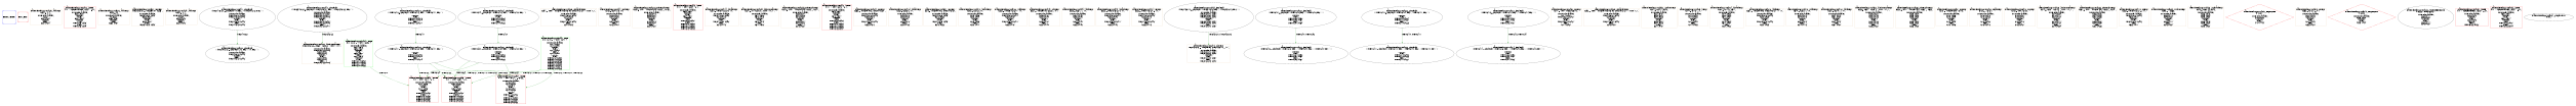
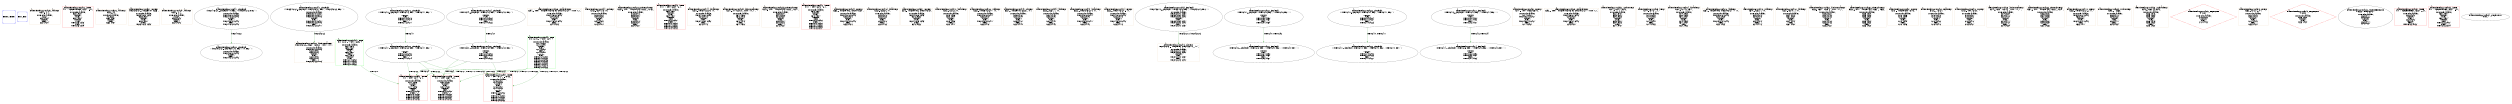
  digraph {
    node [color=burlywood shape=box]
    edge [color=green4]
    n1 [color=blue label="ENTRY - ENTRY" shape=Msquare]
-   n2 [color=red label="EXIT - EXIT" shape=Msquare]
+   n2 [color=blue label="EXIT - EXIT" shape=Msquare]
    n3 [label="make_oriented_28870_29605 - addr_expr\n_8334 = (&(i));\n\nsource code variables:\ni(28861)\n_8334(29604)\nSCALARS:\nDEFS:\n_8334(29604)\n"]
    n4 [color=red label="make_oriented_28870_28926 - STORE\nif(1u) (*((TARGET_INDEX*)(_8334))) = 0u;\n\nsource code variables:\n_8334(29604)\nSCALARS:\nUSES:\n_8334(29604)\nVIRTUAL:\nUSES:\n_MEM_8155(28928)\nDEFS:\n_MEM_8156(28929)\n"]
    n5 [label="make_oriented_28870_29608 - addr_expr\n_8335 = a2;\n\nsource code variables:\na2(28868)\n_8335(29607)\nSCALARS:\nDEFS:\n_8335(29607)\n"]
    n6 [label="make_oriented_28870_28927 - nop_expr\nivtmp_54_8157 = (unsigned int) (_8335);\n\nsource code variables:\nivtmp_54_8157(28931)\n_8335(29607)\nSCALARS:\nUSES:\n_8335(29607)\nDEFS:\nivtmp_54_8157(28931)\n"]
    n7 [label="make_oriented_28870_29697 - addr_expr\n_8360 = (&(j));\n\nsource code variables:\nj(28859)\n_8360(29696)\nSCALARS:\nDEFS:\n_8360(29696)\n"]
    n8 [label="make_oriented_28870_28941 - gimple_phi\n/* ivtmp_47_8160 = gimple_phi(<0u, BB2>, <ivtmp_40_8161, BB8>) */\n\nsource code variables:\nivtmp_40_8161(28996)\nivtmp_47_8160(28998)\nSCALARS:\nUSES:\nivtmp_40_8161(28996)\nDEFS:\nivtmp_47_8160(28998)\n" color="" shape=""]
    n9 [label="make_oriented_28870_29000 - gimple_phi\n/* ivtmp_40_8161 = gimple_phi(<0u, BB3>, <1u, BB8>) */\n\nsource code variables:\nivtmp_40_8161(28996)\nSCALARS:\nDEFS:\nivtmp_40_8161(28996)\n" color="" shape=""]
    n10 [label="make_oriented_28870_28942 - gimple_phi\n/* ivtmp_54_8162 = gimple_phi(<ivtmp_54_8157, BB2>, <ivtmp_54_8163, BB8>) */\n\nsource code variables:\nivtmp_54_8157(28931)\nivtmp_54_8162(28971)\nivtmp_54_8163(29005)\nSCALARS:\nUSES:\nivtmp_54_8157(28931)\nivtmp_54_8163(29005)\nDEFS:\nivtmp_54_8162(28971)\n" color="" shape=""]
    n11 [label="make_oriented_28870_29006 - bit_ior_concat_expr\nivtmp_54_8163 = _8385 | (_8386 & ((1ULL<<1u)-1));\n\nsource code variables:\nivtmp_54_8163(29005)\n_8385(29793)\n_8386(29796)\nSCALARS:\nUSES:\n_8385(29793)\n_8386(29796)\nDEFS:\nivtmp_54_8163(29005)\n"]
    n12 [label="make_oriented_28870_29878 - gimple_phi\n/* _MEM_8416 = gimple_phi(<_MEM_8415, BB2>, <_MEM_8417, BB8>) */\n\nVIRTUAL:\nUSES:\n_MEM_8415(29876)\n_MEM_8417(29879)\nDEFS:\n_MEM_8416(29877)\n" color="" shape=""]
    n13 [label="make_oriented_28870_29880 - gimple_phi\n/* _MEM_8417 = gimple_phi(<_MEM_8166, BB3>, <_MEM_8417, BB8>) */\n\nVIRTUAL:\nUSES:\n_MEM_8166(28957)\n_MEM_8417(29879)\nDEFS:\n_MEM_8417(29879)\n" color="" shape=""]
    n14 [label="make_oriented_28870_29884 - gimple_phi\n/* _MEM_8419 = gimple_phi(<_MEM_8418, BB2>, <_MEM_8420, BB8>) */\n\nVIRTUAL:\nUSES:\n_MEM_8418(29882)\n_MEM_8420(29885)\nDEFS:\n_MEM_8419(29883)\n" color="" shape=""]
    n15 [label="make_oriented_28870_29886 - gimple_phi\n/* _MEM_8420 = gimple_phi(<_MEM_8169, BB3>, <_MEM_8420, BB8>) */\n\nVIRTUAL:\nUSES:\n_MEM_8169(28958)\n_MEM_8420(29885)\nDEFS:\n_MEM_8420(29885)\n" color="" shape=""]
    n16 [label="make_oriented_28870_29826 - extract_bit_expr\n_8394 = (_Bool)(((unsigned long long int)(ivtmp_47_8160) >> 0LLU) & 1);\n\nsource code variables:\nivtmp_47_8160(28998)\n_8394(29825)\nSCALARS:\nUSES:\nivtmp_47_8160(28998)\nDEFS:\n_8394(29825)\n"]
    n17 [label="make_oriented_28870_28944 - cond_expr\n_8165 = _8394 ? 3u : 0u;\n\nsource code variables:\n_8165(29012)\n_8394(29825)\nSCALARS:\nUSES:\n_8394(29825)\nDEFS:\n_8165(29012)\n"]
    n18 [label="make_oriented_28870_29622 - pointer_plus_expr\n_8339 = (char*)(((unsigned char*)_8335) + _8165);\n\nsource code variables:\n_8165(29012)\n_8335(29607)\n_8339(29621)\nSCALARS:\nUSES:\n_8165(29012)\n_8335(29607)\nDEFS:\n_8339(29621)\n"]
    n19 [color=red label="make_oriented_28870_28945 - STORE\nif(1u) (*((char*)(_8339))) = -1;\n\nsource code variables:\n_8339(29621)\nSCALARS:\nUSES:\n_8339(29621)\nVIRTUAL:\nDEFS:\n_MEM_8166(28957)\nOVERS:\n_MEM_8167(28950)\n_MEM_8170(28952)\n_MEM_8168(28956)\n_MEM_8169(28958)\n"]
    n20 [label="make_oriented_28870_29744 - bit_and_expr\n_8373 = ivtmp_47_8160 & (1u);\n\nsource code variables:\nivtmp_47_8160(28998)\n_8373(29743)\nSCALARS:\nUSES:\nivtmp_47_8160(28998)\nDEFS:\n_8373(29743)\n"]
    n21 [label="make_oriented_28870_29629 - bit_ior_concat_expr\n_8341 = 2u | (_8373 & ((1ULL<<1u)-1));\n\nsource code variables:\n_8341(29628)\n_8373(29743)\nSCALARS:\nUSES:\n_8373(29743)\nDEFS:\n_8341(29628)\n"]
    n22 [label="make_oriented_28870_29635 - pointer_plus_expr\n_8343 = (char*)(((unsigned char*)_8335) + _8341);\n\nsource code variables:\n_8335(29607)\n_8341(29628)\n_8343(29634)\nSCALARS:\nUSES:\n_8335(29607)\n_8341(29628)\nDEFS:\n_8343(29634)\n"]
    n23 [color=red label="make_oriented_28870_28946 - STORE\nif(1u) (*((char*)(_8343))) = -1;\n\nsource code variables:\n_8343(29634)\nSCALARS:\nUSES:\n_8343(29634)\nVIRTUAL:\nDEFS:\n_MEM_8169(28958)\nOVERS:\n_MEM_8167(28950)\n_MEM_8170(28952)\n_MEM_8168(28956)\n_MEM_8166(28957)\n"]
    n24 [label="make_oriented_28870_29679 - nop_expr\n_8355 = (unsigned long) (ivtmp_47_8160);\n\nsource code variables:\nivtmp_47_8160(28998)\n_8355(29678)\nSCALARS:\nUSES:\nivtmp_47_8160(28998)\nDEFS:\n_8355(29678)\n"]
    n25 [label="make_oriented_28870_29784 - bit_and_expr\n_8382 = _8355 & (1u);\n\nsource code variables:\n_8355(29678)\n_8382(29783)\nSCALARS:\nUSES:\n_8355(29678)\nDEFS:\n_8382(29783)\n"]
    n26 [label="make_oriented_28870_29657 - nop_expr\n_8348 = (unsigned long) (ivtmp_47_8160);\n\nsource code variables:\nivtmp_47_8160(28998)\n_8348(29656)\nSCALARS:\nUSES:\nivtmp_47_8160(28998)\nDEFS:\n_8348(29656)\n"]
    n27 [label="make_oriented_28870_29772 - bit_and_expr\n_8378 = _8348 & (1u);\n\nsource code variables:\n_8348(29656)\n_8378(29771)\nSCALARS:\nUSES:\n_8348(29656)\nDEFS:\n_8378(29771)\n"]
    n28 [label="make_oriented_28870_29788 - rshift_expr\n_8383 = ivtmp_54_8162 >> (1u);\n\nsource code variables:\nivtmp_54_8162(28971)\n_8383(29787)\nSCALARS:\nUSES:\nivtmp_54_8162(28971)\nDEFS:\n_8383(29787)\n"]
    n29 [label="make_oriented_28870_29791 - plus_expr\n_8384 = (unsigned int)(_8383 + (1u));\n\nsource code variables:\n_8383(29787)\n_8384(29790)\nSCALARS:\nUSES:\n_8383(29787)\nDEFS:\n_8384(29790)\n"]
    n30 [label="make_oriented_28870_29794 - lshift_expr\n_8385 = _8384 << (1u);\n\nsource code variables:\n_8384(29790)\n_8385(29793)\nSCALARS:\nUSES:\n_8384(29790)\nDEFS:\n_8385(29793)\n"]
    n31 [label="make_oriented_28870_29797 - bit_and_expr\n_8386 = ivtmp_54_8162 & (1u);\n\nsource code variables:\nivtmp_54_8162(28971)\n_8386(29796)\nSCALARS:\nUSES:\nivtmp_54_8162(28971)\nDEFS:\n_8386(29796)\n"]
    n32 [label="make_oriented_28870_29714 - ne_expr\n_8366 = ivtmp_47_8160 != (1u);\n\nsource code variables:\nivtmp_47_8160(28998)\n_8366(29713)\nSCALARS:\nUSES:\nivtmp_47_8160(28998)\nDEFS:\n_8366(29713)\n"]
    n33 [label="make_oriented_28870_28969 - gimple_phi\n/* ivtmp_43_8172 = gimple_phi(<ivtmp_54_8162, BB3>, <ivtmp_43_8173, BB8>) */\n\nsource code variables:\nivtmp_43_8172(28967)\nivtmp_54_8162(28971)\nivtmp_43_8173(28972)\nSCALARS:\nUSES:\nivtmp_54_8162(28971)\nivtmp_43_8173(28972)\nDEFS:\nivtmp_43_8172(28967)\n" color="" shape=""]
    n34 [label="make_oriented_28870_28973 - plus_expr\nivtmp_43_8173 = (unsigned int)(ivtmp_43_8172 + (1u));\n\nsource code variables:\nivtmp_43_8172(28967)\nivtmp_43_8173(28972)\nSCALARS:\nUSES:\nivtmp_43_8172(28967)\nDEFS:\nivtmp_43_8173(28972)\n"]
    n35 [label="make_oriented_28870_29860 - gimple_phi\n/* _MEM_8407 = gimple_phi(<_MEM_8406, BB3>, <_MEM_8408, BB8>) */\n\nVIRTUAL:\nUSES:\n_MEM_8406(29858)\n_MEM_8408(29861)\nDEFS:\n_MEM_8407(29859)\n" color="" shape=""]
    n36 [label="make_oriented_28870_29862 - gimple_phi\n/* _MEM_8408 = gimple_phi(<_MEM_8167, BB5>, <_MEM_8407, BB6>, <_MEM_8407, BB7>) */\n\nVIRTUAL:\nUSES:\n_MEM_8167(28950)\n_MEM_8407(29859)\nDEFS:\n_MEM_8408(29861)\n" color="" shape=""]
    n37 [label="make_oriented_28870_29866 - gimple_phi\n/* _MEM_8410 = gimple_phi(<_MEM_8409, BB3>, <_MEM_8411, BB8>) */\n\nVIRTUAL:\nUSES:\n_MEM_8409(29864)\n_MEM_8411(29867)\nDEFS:\n_MEM_8410(29865)\n" color="" shape=""]
    n38 [label="make_oriented_28870_29868 - gimple_phi\n/* _MEM_8411 = gimple_phi(<_MEM_8410, BB5>, <_MEM_8410, BB6>, <_MEM_8170, BB7>) */\n\nVIRTUAL:\nUSES:\n_MEM_8170(28952)\n_MEM_8410(29865)\nDEFS:\n_MEM_8411(29867)\n" color="" shape=""]
    n39 [label="make_oriented_28870_29872 - gimple_phi\n/* _MEM_8413 = gimple_phi(<_MEM_8412, BB3>, <_MEM_8414, BB8>) */\n\nVIRTUAL:\nUSES:\n_MEM_8412(29870)\n_MEM_8414(29873)\nDEFS:\n_MEM_8413(29871)\n" color="" shape=""]
    n40 [label="make_oriented_28870_29874 - gimple_phi\n/* _MEM_8414 = gimple_phi(<_MEM_8168, BB5>, <_MEM_8413, BB6>, <_MEM_8413, BB7>) */\n\nVIRTUAL:\nUSES:\n_MEM_8168(28956)\n_MEM_8413(29871)\nDEFS:\n_MEM_8414(29873)\n" color="" shape=""]
    n41 [color=red label="make_oriented_28870_28959 - STORE\nif(1u) (*((char*)(_8174))) = _8183;\n\nsource code variables:\n_8183(28961)\n_8174(28962)\nSCALARS:\nUSES:\n_8183(28961)\n_8174(28962)\nVIRTUAL:\nDEFS:\n_MEM_8168(28956)\nOVERS:\n_MEM_8167(28950)\n_MEM_8170(28952)\n_MEM_8166(28957)\n_MEM_8169(28958)\n"]
    n42 [color=red label="make_oriented_28870_28953 - STORE\nif(1u) (*((char*)(_8351))) = -1;\n\nsource code variables:\n_8351(29665)\nSCALARS:\nUSES:\n_8351(29665)\nVIRTUAL:\nDEFS:\n_MEM_8167(28950)\nOVERS:\n_MEM_8170(28952)\n_MEM_8168(28956)\n_MEM_8166(28957)\n_MEM_8169(28958)\n"]
    n43 [color=red label="make_oriented_28870_28993 - STORE\nif(1u) (*((char*)(_8174))) = -1;\n\nsource code variables:\n_8174(28962)\nSCALARS:\nUSES:\n_8174(28962)\nVIRTUAL:\nDEFS:\n_MEM_8170(28952)\nOVERS:\n_MEM_8167(28950)\n_MEM_8168(28956)\n_MEM_8166(28957)\n_MEM_8169(28958)\n"]
    n44 [label="make_oriented_28870_28965 - nop_expr\n_8174 = (void*) (ivtmp_43_8172);\n\nsource code variables:\n_8174(28962)\nivtmp_43_8172(28967)\nSCALARS:\nUSES:\nivtmp_43_8172(28967)\nDEFS:\n_8174(28962)\n"]
    n45 [color=green label="make_oriented_28870_28991 - LOAD\nif(1u) _8175 = (*((char*)(_8174)));\n\nsource code variables:\n_8174(28962)\n_8175(28990)\nSCALARS:\nUSES:\n_8174(28962)\nDEFS:\n_8175(28990)\nVIRTUAL:\nUSES:\n_MEM_8167(28950)\n_MEM_8170(28952)\n_MEM_8168(28956)\n_MEM_8407(29859)\n_MEM_8410(29865)\n_MEM_8413(29871)\n_MEM_8417(29879)\n_MEM_8420(29885)\n"]
    n46 [label="make_oriented_28870_29822 - extract_bit_expr\n_8393 = (_Bool)(((unsigned long long int)(ivtmp_40_8161) >> 0LLU) & 1);\n\nsource code variables:\nivtmp_40_8161(28996)\n_8393(29821)\nSCALARS:\nUSES:\nivtmp_40_8161(28996)\nDEFS:\n_8393(29821)\n"]
    n47 [label="make_oriented_28870_29758 - truth_xor_expr\n_8374 = _8394 ^ _8393;\n\nsource code variables:\n_8374(29757)\n_8393(29821)\n_8394(29825)\nSCALARS:\nUSES:\n_8393(29821)\n_8394(29825)\nDEFS:\n_8374(29757)\n"]
    n48 [label="make_oriented_28870_29023 - lt_expr\n_8179 = _8175 < (-1);\n\nsource code variables:\n_8175(28990)\n_8179(29035)\nSCALARS:\nUSES:\n_8175(28990)\nDEFS:\n_8179(29035)\n"]
    n49 [label="make_oriented_28870_29024 - bit_and_expr\n_8180 = _8179 & _8374;\n\nsource code variables:\n_8179(29035)\n_8180(29038)\n_8374(29757)\nSCALARS:\nUSES:\n_8179(29035)\n_8374(29757)\nDEFS:\n_8180(29038)\n"]
    n50 [label="make_oriented_28870_29676 - lshift_expr\n_8354 = (unsigned long)(ivtmp_40_8161) << (1u);\n\nsource code variables:\nivtmp_40_8161(28996)\n_8354(29675)\nSCALARS:\nUSES:\nivtmp_40_8161(28996)\nDEFS:\n_8354(29675)\n"]
    n51 [label="make_oriented_28870_29776 - rshift_expr\n_8379 = _8354 >> (1u);\n\nsource code variables:\n_8354(29675)\n_8379(29775)\nSCALARS:\nUSES:\n_8354(29675)\nDEFS:\n_8379(29775)\n"]
    n52 [label="make_oriented_28870_29781 - lshift_expr\n_8381 = _8379 << (1u);\n\nsource code variables:\n_8379(29775)\n_8381(29780)\nSCALARS:\nUSES:\n_8379(29775)\nDEFS:\n_8381(29780)\n"]
    n53 [label="make_oriented_28870_29682 - bit_ior_concat_expr\n_8356 = _8381 | (_8382 & ((1ULL<<1u)-1));\n\nsource code variables:\n_8356(29681)\n_8381(29780)\n_8382(29783)\nSCALARS:\nUSES:\n_8381(29780)\n_8382(29783)\nDEFS:\n_8356(29681)\n"]
    n54 [label="make_oriented_28870_29688 - pointer_plus_expr\n_8358 = (char*)(((unsigned char*)_8335) + _8356);\n\nsource code variables:\n_8335(29607)\n_8356(29681)\n_8358(29687)\nSCALARS:\nUSES:\n_8335(29607)\n_8356(29681)\nDEFS:\n_8358(29687)\n"]
    n55 [label="make_oriented_28870_28987 - nop_expr\n_8181 = (unsigned char) (_8175);\n\nsource code variables:\n_8181(28986)\n_8175(28990)\nSCALARS:\nUSES:\n_8175(28990)\nDEFS:\n_8181(28986)\n"]
    n56 [label="make_oriented_28870_28980 - negate_expr\n_8182 =  -(_8181);\n\nsource code variables:\n_8182(28978)\n_8181(28986)\nSCALARS:\nUSES:\n_8181(28986)\nDEFS:\n_8182(28978)\n"]
    n57 [label="make_oriented_28870_28976 - nop_expr\n_8183 = (char) (_8182);\n\nsource code variables:\n_8183(28961)\n_8182(28978)\nSCALARS:\nUSES:\n_8182(28978)\nDEFS:\n_8183(28961)\n"]
    n58 [label="make_oriented_28870_29660 - bit_ior_concat_expr\n_8349 = _8381 | (_8378 & ((1ULL<<1u)-1));\n\nsource code variables:\n_8349(29659)\n_8378(29771)\n_8381(29780)\nSCALARS:\nUSES:\n_8378(29771)\n_8381(29780)\nDEFS:\n_8349(29659)\n"]
    n59 [label="make_oriented_28870_29666 - pointer_plus_expr\n_8351 = (char*)(((unsigned char*)_8335) + _8349);\n\nsource code variables:\n_8335(29607)\n_8349(29659)\n_8351(29665)\nSCALARS:\nUSES:\n_8335(29607)\n_8349(29659)\nDEFS:\n_8351(29665)\n"]
    n60 [label="make_oriented_28870_29712 - ne_expr\n_8365 = ivtmp_40_8161 != (1u);\n\nsource code variables:\nivtmp_40_8161(28996)\n_8365(29711)\nSCALARS:\nUSES:\nivtmp_40_8161(28996)\nDEFS:\n_8365(29711)\n"]
    n61 [label="make_oriented_28870_29835 - truth_not_expr\n_8395 =  !(_8365);\n\nsource code variables:\n_8365(29711)\n_8395(29834)\nSCALARS:\nUSES:\n_8365(29711)\nDEFS:\n_8395(29834)\n"]
    n62 [label="make_oriented_28870_29838 - truth_and_expr\n_8396 = _8366 && _8395;\n\nsource code variables:\n_8366(29713)\n_8395(29834)\n_8396(29837)\nSCALARS:\nUSES:\n_8366(29713)\n_8395(29834)\nDEFS:\n_8396(29837)\n"]
    n63 [color=red label="make_oriented_28870_29025 - READ_COND\nif (_8180)\n\nsource code variables:\n_8180(29038)\nSCALARS:\nUSES:\n_8180(29038)\n" shape=diamond]
    n64 [color=green label="make_oriented_28870_29041 - LOAD\nif(1u) _8184 = (*((char*)(_8358)));\n\nsource code variables:\n_8184(29043)\n_8358(29687)\nSCALARS:\nUSES:\n_8358(29687)\nDEFS:\n_8184(29043)\nVIRTUAL:\nUSES:\n_MEM_8170(28952)\n_MEM_8410(29865)\n_MEM_8417(29879)\n_MEM_8420(29885)\n"]
    n65 [label="make_oriented_28870_29673 - ge_expr\n_8353 = _8184 >= (0);\n\nsource code variables:\n_8184(29043)\n_8353(29672)\nSCALARS:\nUSES:\n_8184(29043)\nDEFS:\n_8353(29672)\n"]
    n66 [color=red label="make_oriented_28870_29042 - READ_COND\nif (_8353)\n\nsource code variables:\n_8353(29672)\nSCALARS:\nUSES:\n_8353(29672)\n" shape=diamond]
    n67 [label="make_oriented_28870_29832 - MULTI_READ_COND\nif (_8365 /* else if(_8396)*/)\n\nsource code variables:\n_8365(29711)\n_8396(29837)\nSCALARS:\nUSES:\n_8365(29711)\n_8396(29837)\n" color="" shape=""]
    n68 [color=red label="make_oriented_28870_29052 - STORE\nif(1u) (*((TARGET_INDEX*)(_8360))) = 2u;\n\nsource code variables:\n_8360(29696)\nSCALARS:\nUSES:\n_8360(29696)\nVIRTUAL:\nDEFS:\n_MEM_8185(29056)\n"]
    n69 [color=red label="make_oriented_28870_29053 - STORE\nif(1u) (*((TARGET_INDEX*)(_8334))) = 2u;\n\nsource code variables:\n_8334(29604)\nSCALARS:\nUSES:\n_8334(29604)\nVIRTUAL:\nDEFS:\n_MEM_8186(29057)\nOVERS:\n_MEM_8156(28929)\n"]
    n70 [label="make_oriented_28870_29054 - gimple_return\nreturn ;\n\n" color="" shape=""]
    n8 -> n9 [label=ivtmp_40_8161]
    n10 -> n11 [label=ivtmp_54_8163]
    n12 -> n13 [label=_MEM_8417]
    n13 -> n41 [label=_MEM_8166]
    n13 -> n42 [label=_MEM_8166]
    n13 -> n43 [label=_MEM_8166]
    n14 -> n15 [label=_MEM_8420]
    n15 -> n41 [label=_MEM_8169]
    n15 -> n42 [label=_MEM_8169]
    n15 -> n43 [label=_MEM_8169]
    n33 -> n34 [label="ivtmp_43_8172, ivtmp_43_8173"]
    n35 -> n36 [label="_MEM_8407, _MEM_8408"]
    n37 -> n38 [label="_MEM_8410, _MEM_8411"]
    n39 -> n40 [label="_MEM_8413, _MEM_8414"]
    n45 -> n41 [label="_MEM_8167, _MEM_8170, _MEM_8168"]
    n45 -> n42 [label="_MEM_8167, _MEM_8170, _MEM_8168"]
    n45 -> n43 [label="_MEM_8167, _MEM_8170, _MEM_8168"]
    n64 -> n43 [label=_MEM_8170]
  }
